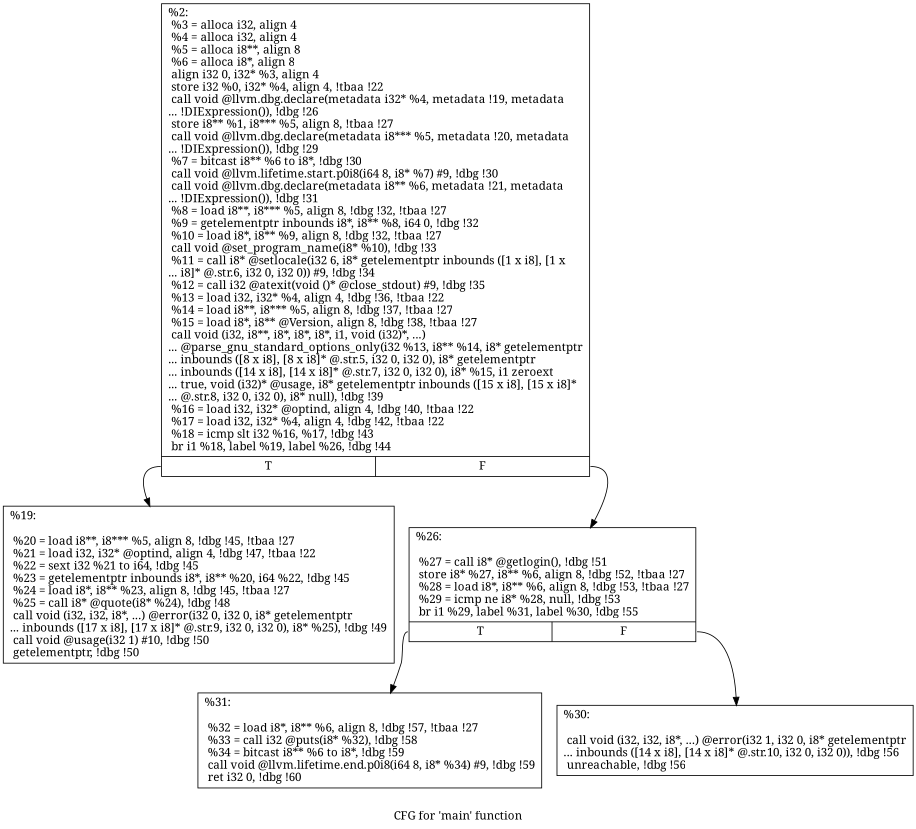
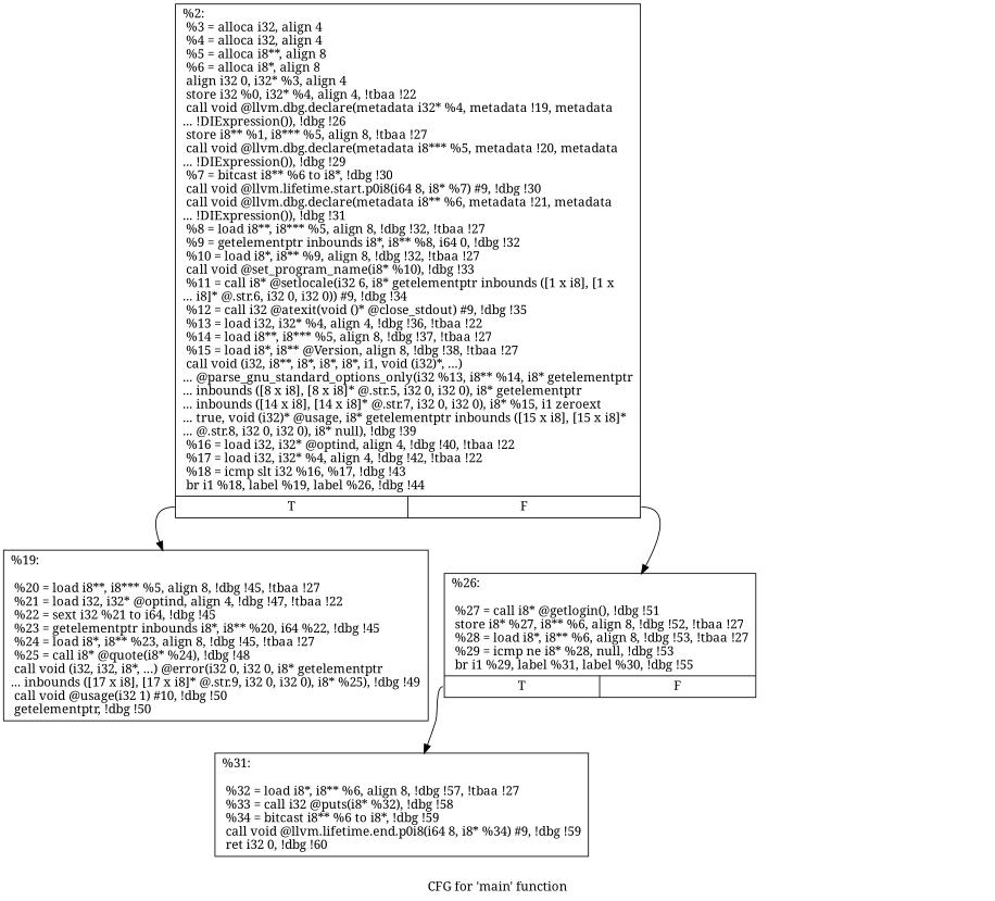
  digraph {
    fontname="Noto Serif"
    label="CFG for 'main' function"
    node [fontname="Noto Serif" shape=record]
    edge [fontname="Noto Serif" tailport=s0]
    n1 [label="{%2:\l  %3 = alloca i32, align 4\l  %4 = alloca i32, align 4\l  %5 = alloca i8**, align 8\l  %6 = alloca i8*, align 8\l  align i32 0, i32* %3, align 4\l  store i32 %0, i32* %4, align 4, !tbaa !22\l  call void @llvm.dbg.declare(metadata i32* %4, metadata !19, metadata\l... !DIExpression()), !dbg !26\l  store i8** %1, i8*** %5, align 8, !tbaa !27\l  call void @llvm.dbg.declare(metadata i8*** %5, metadata !20, metadata\l... !DIExpression()), !dbg !29\l  %7 = bitcast i8** %6 to i8*, !dbg !30\l  call void @llvm.lifetime.start.p0i8(i64 8, i8* %7) #9, !dbg !30\l  call void @llvm.dbg.declare(metadata i8** %6, metadata !21, metadata\l... !DIExpression()), !dbg !31\l  %8 = load i8**, i8*** %5, align 8, !dbg !32, !tbaa !27\l  %9 = getelementptr inbounds i8*, i8** %8, i64 0, !dbg !32\l  %10 = load i8*, i8** %9, align 8, !dbg !32, !tbaa !27\l  call void @set_program_name(i8* %10), !dbg !33\l  %11 = call i8* @setlocale(i32 6, i8* getelementptr inbounds ([1 x i8], [1 x\l... i8]* @.str.6, i32 0, i32 0)) #9, !dbg !34\l  %12 = call i32 @atexit(void ()* @close_stdout) #9, !dbg !35\l  %13 = load i32, i32* %4, align 4, !dbg !36, !tbaa !22\l  %14 = load i8**, i8*** %5, align 8, !dbg !37, !tbaa !27\l  %15 = load i8*, i8** @Version, align 8, !dbg !38, !tbaa !27\l  call void (i32, i8**, i8*, i8*, i8*, i1, void (i32)*, ...)\l... @parse_gnu_standard_options_only(i32 %13, i8** %14, i8* getelementptr\l... inbounds ([8 x i8], [8 x i8]* @.str.5, i32 0, i32 0), i8* getelementptr\l... inbounds ([14 x i8], [14 x i8]* @.str.7, i32 0, i32 0), i8* %15, i1 zeroext\l... true, void (i32)* @usage, i8* getelementptr inbounds ([15 x i8], [15 x i8]*\l... @.str.8, i32 0, i32 0), i8* null), !dbg !39\l  %16 = load i32, i32* @optind, align 4, !dbg !40, !tbaa !22\l  %17 = load i32, i32* %4, align 4, !dbg !42, !tbaa !22\l  %18 = icmp slt i32 %16, %17, !dbg !43\l  br i1 %18, label %19, label %26, !dbg !44\l|{<s0>T|<s1>F}}"]
    n2 [label="{%19:\l\l  %20 = load i8**, i8*** %5, align 8, !dbg !45, !tbaa !27\l  %21 = load i32, i32* @optind, align 4, !dbg !47, !tbaa !22\l  %22 = sext i32 %21 to i64, !dbg !45\l  %23 = getelementptr inbounds i8*, i8** %20, i64 %22, !dbg !45\l  %24 = load i8*, i8** %23, align 8, !dbg !45, !tbaa !27\l  %25 = call i8* @quote(i8* %24), !dbg !48\l  call void (i32, i32, i8*, ...) @error(i32 0, i32 0, i8* getelementptr\l... inbounds ([17 x i8], [17 x i8]* @.str.9, i32 0, i32 0), i8* %25), !dbg !49\l  call void @usage(i32 1) #10, !dbg !50\l  getelementptr, !dbg !50\l}"]
    n3 [label="{%26:\l\l  %27 = call i8* @getlogin(), !dbg !51\l  store i8* %27, i8** %6, align 8, !dbg !52, !tbaa !27\l  %28 = load i8*, i8** %6, align 8, !dbg !53, !tbaa !27\l  %29 = icmp ne i8* %28, null, !dbg !53\l  br i1 %29, label %31, label %30, !dbg !55\l|{<s0>T|<s1>F}}"]
    n4 [label="{%31:\l\l  %32 = load i8*, i8** %6, align 8, !dbg !57, !tbaa !27\l  %33 = call i32 @puts(i8* %32), !dbg !58\l  %34 = bitcast i8** %6 to i8*, !dbg !59\l  call void @llvm.lifetime.end.p0i8(i64 8, i8* %34) #9, !dbg !59\l  ret i32 0, !dbg !60\l}"]
-   n5 [label="{%30:\l\l  call void (i32, i32, i8*, ...) @error(i32 1, i32 0, i8* getelementptr\l... inbounds ([14 x i8], [14 x i8]* @.str.10, i32 0, i32 0)), !dbg !56\l  unreachable, !dbg !56\l}"]
    n1 -> n2
    n1 -> n3 [tailport=s1]
    n3 -> n4
-   n3 -> n5 [tailport=s1]
  }
